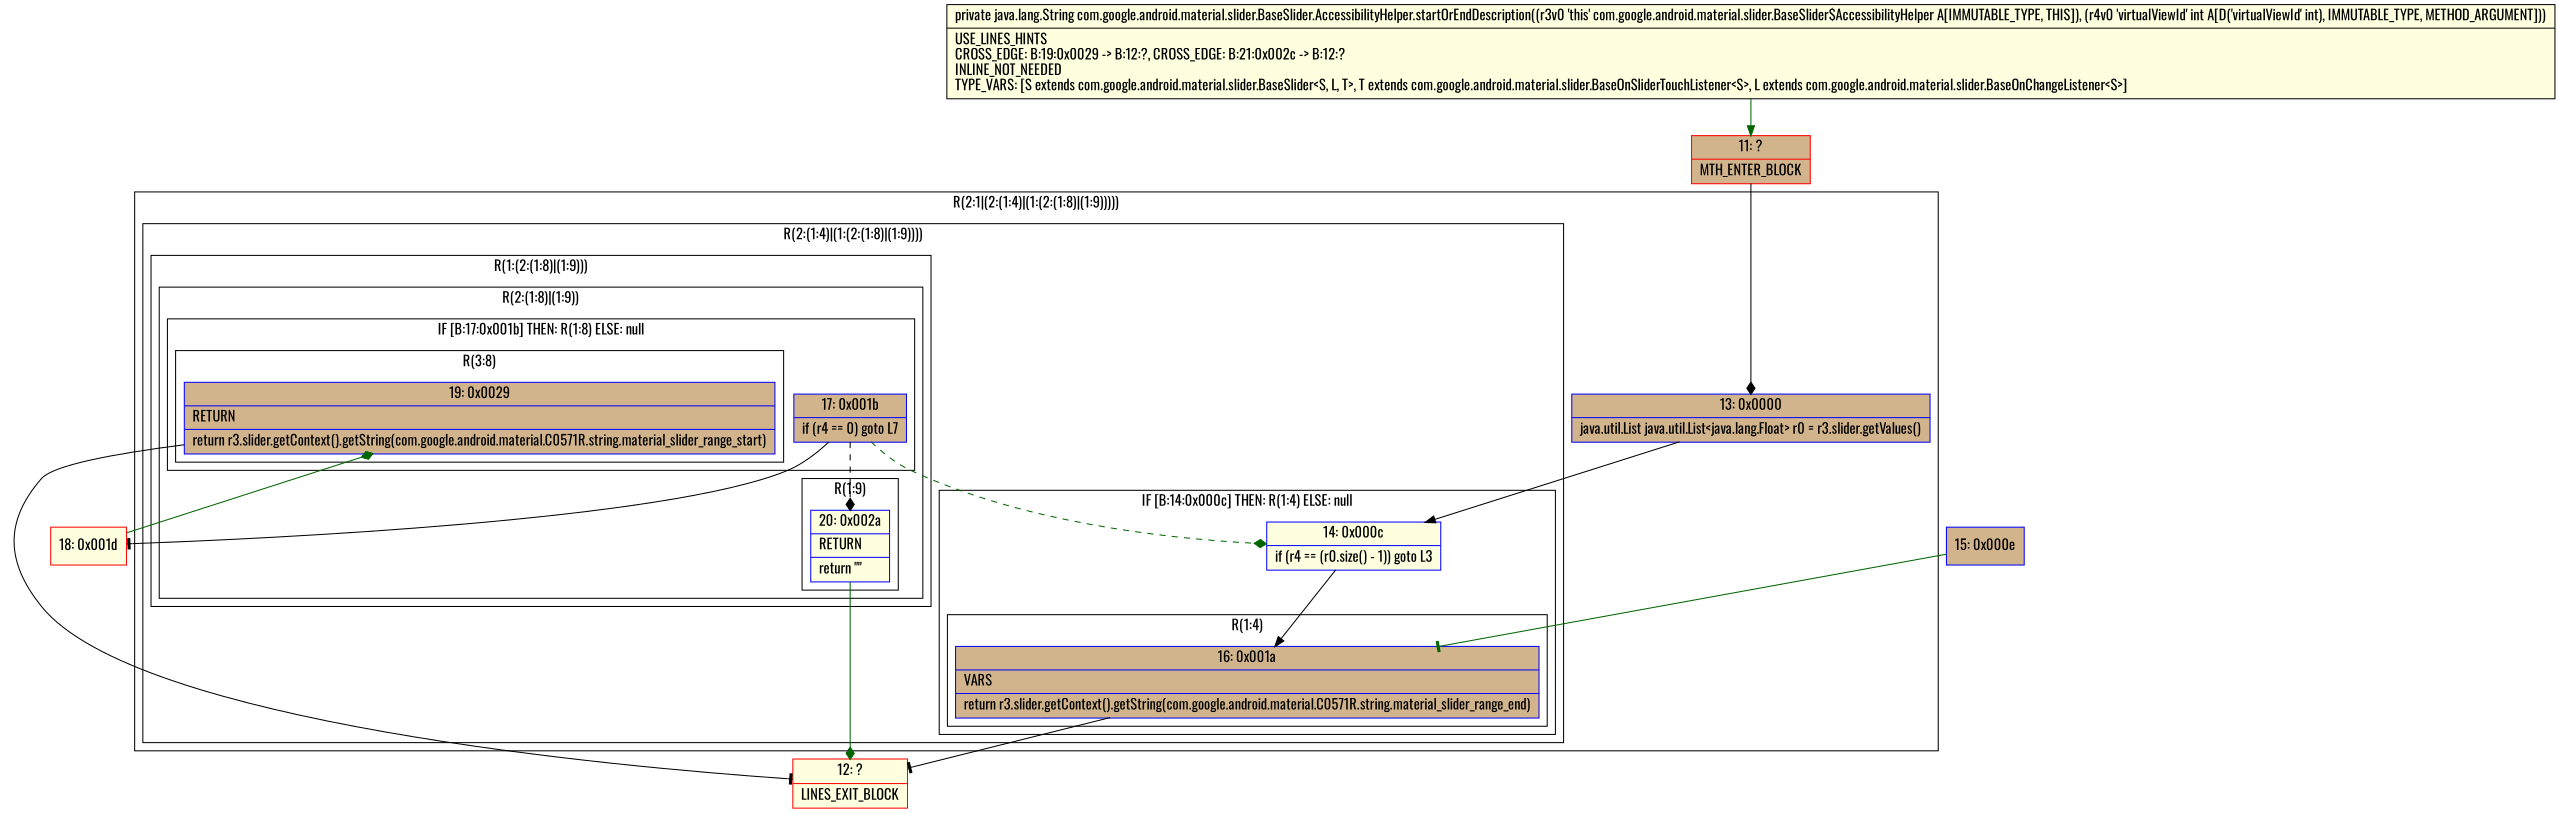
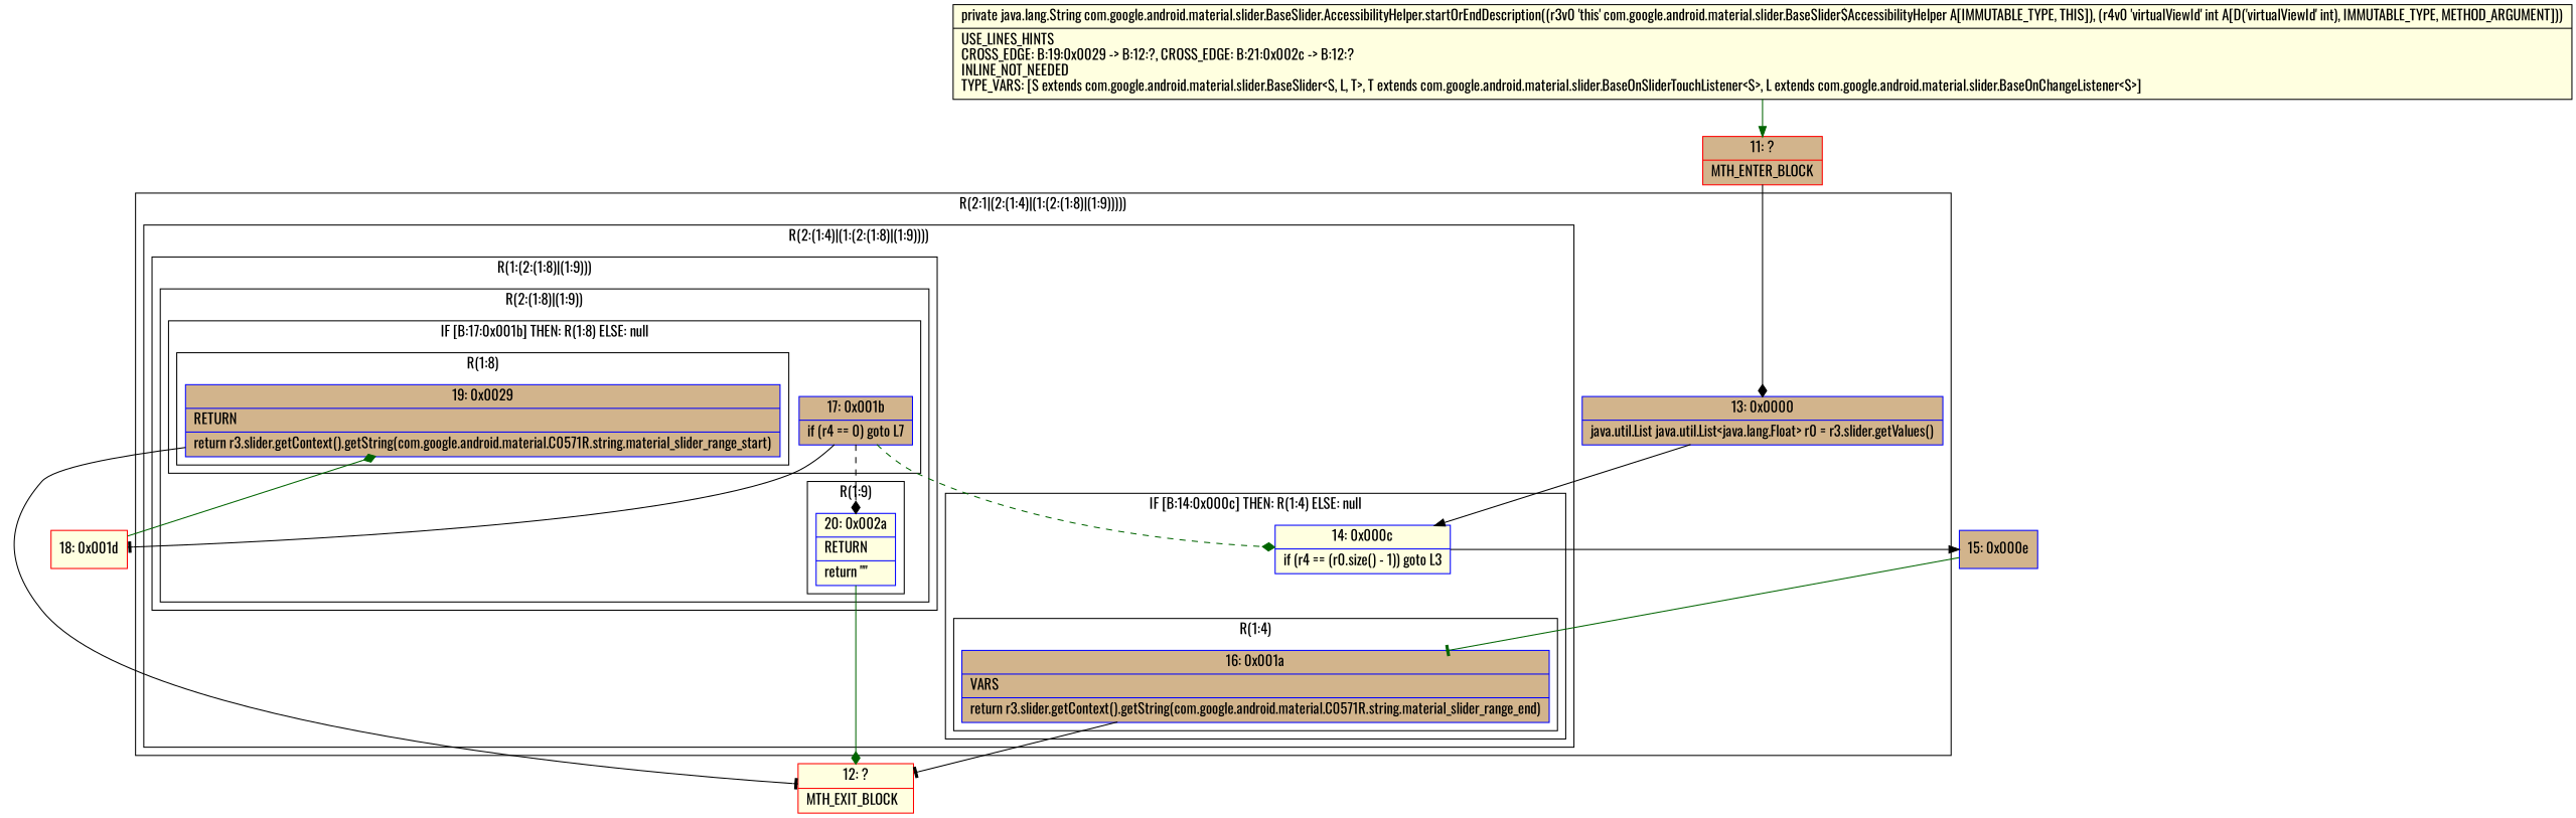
  digraph {
    fontname=Oswald
    node [color=blue fillcolor=tan fontname=Oswald shape=record style=filled]
    edge [arrowhead=diamond color=black fontname=Oswald]
    n1 [label="{16\:\ 0x001a|VARS\l|return r3.slider.getContext().getString(com.google.android.material.C0571R.string.material_slider_range_end)\l}"]
    n2 [fillcolor=lightyellow label="{14\:\ 0x000c|if (r4 == (r0.size() \- 1)) goto L3\l}"]
    n3 [label="{19\:\ 0x0029|RETURN\l|return r3.slider.getContext().getString(com.google.android.material.C0571R.string.material_slider_range_start)\l}"]
    n4 [label="{17\:\ 0x001b|if (r4 == 0) goto L7\l}"]
    n5 [fillcolor=lightyellow label="{20\:\ 0x002a|RETURN\l|return \"\"\l}"]
    n6 [label="{13\:\ 0x0000|java.util.List java.util.List\<java.lang.Float\> r0 = r3.slider.getValues()\l}"]
-   n7 [color=red fillcolor=lightyellow label="{12\:\ ?|LINES_EXIT_BLOCK\l}"]
+   n7 [color=red fillcolor=lightyellow label="{12\:\ ?|MTH_EXIT_BLOCK\l}"]
    n8 [label="{15\:\ 0x000e}"]
    n9 [color=red fillcolor=lightyellow label="{18\:\ 0x001d}"]
    n10 [color=red label="{11\:\ ?|MTH_ENTER_BLOCK\l}"]
    n11 [fillcolor=lightyellow label="{private java.lang.String com.google.android.material.slider.BaseSlider.AccessibilityHelper.startOrEndDescription((r3v0 'this' com.google.android.material.slider.BaseSlider$AccessibilityHelper A[IMMUTABLE_TYPE, THIS]), (r4v0 'virtualViewId' int A[D('virtualViewId' int), IMMUTABLE_TYPE, METHOD_ARGUMENT]))  | USE_LINES_HINTS\lCROSS_EDGE: B:19:0x0029 \-\> B:12:?, CROSS_EDGE: B:21:0x002c \-\> B:12:?\lINLINE_NOT_NEEDED\lTYPE_VARS: [S extends com.google.android.material.slider.BaseSlider\<S, L, T\>, T extends com.google.android.material.slider.BaseOnSliderTouchListener\<S\>, L extends com.google.android.material.slider.BaseOnChangeListener\<S\>]\l}" color=""]
    subgraph cluster_1 {
      label="R(2:1|(2:(1:4)|(1:(2:(1:8)|(1:9)))))"
      n6
      subgraph cluster_2 {
        label="R(2:(1:4)|(1:(2:(1:8)|(1:9))))"
        subgraph cluster_3 {
          label="IF [B:14:0x000c] THEN: R(1:4) ELSE: null"
          n2
          subgraph cluster_4 {
            label="R(1:4)"
            n1
          }
        }
        subgraph cluster_5 {
          label="R(1:(2:(1:8)|(1:9)))"
          subgraph cluster_6 {
            label="R(2:(1:8)|(1:9))"
            subgraph cluster_7 {
              label="IF [B:17:0x001b] THEN: R(1:8) ELSE: null"
              n4
              subgraph cluster_8 {
-               label="R(3:8)"
+               label="R(1:8)"
                n3
              }
            }
            subgraph cluster_9 {
              label="R(1:9)"
              n5
            }
          }
        }
      }
    }
    n1 -> n7 [arrowhead=tee]
-   n2 -> n1 [arrowhead=normal]
+   n2 -> n8 [arrowhead=normal]
    n3 -> n7 [arrowhead=tee]
    n4 -> n2 [color=darkgreen style=dashed]
    n4 -> n5 [style=dashed]
    n4 -> n9 [arrowhead=tee]
    n5 -> n7 [color=darkgreen]
    n6 -> n2 [arrowhead=normal]
    n8 -> n1 [arrowhead=tee color=darkgreen]
    n9 -> n3 [color=darkgreen]
    n10 -> n6
    n11 -> n10 [arrowhead=normal color=darkgreen]
  }
